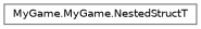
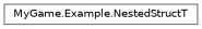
  digraph {
    rankdir=TB
-   n1 [color=grey40 fillcolor=white fontname=Helvetica fontsize=10 height=0.2 label="MyGame.MyGame.NestedStructT" shape=box style=filled width=0.4]
+   n1 [color=grey40 fillcolor=white fontname=Helvetica fontsize=10 height=0.2 label="MyGame.Example.NestedStructT" shape=box style=filled width=0.4]
  }
